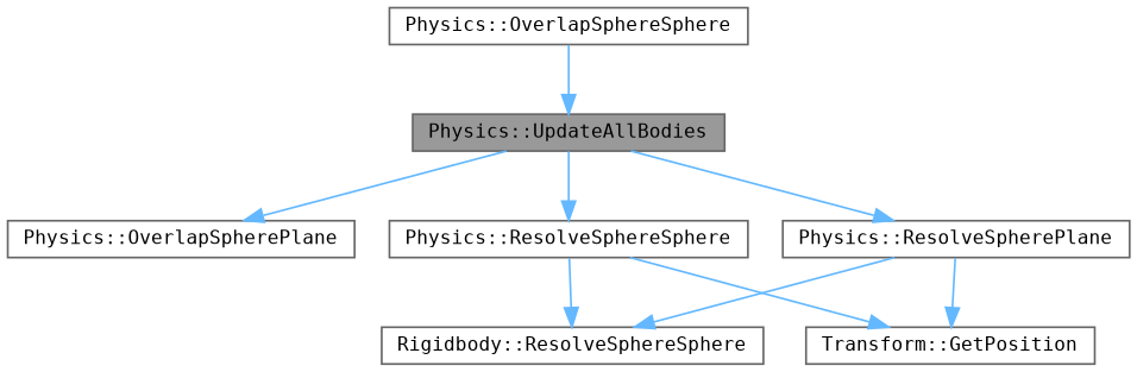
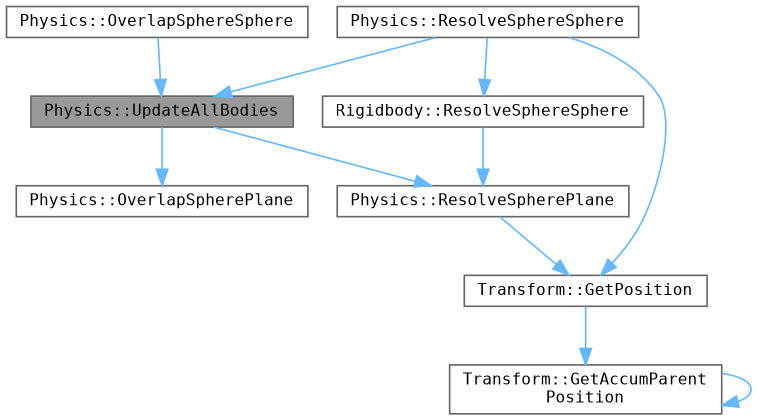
  digraph {
    rankdir=TB
    node [color=grey40 fillcolor=white fontname=Terminal fontsize=10 shape=box style=filled]
    edge [color=steelblue1 fontname=Terminal fontsize=10 labelfontname=Helvetica labelfontsize=10 style=solid]
    n1 [color=gray40 fillcolor=grey60 fontcolor=black height=0.2 label="Physics::UpdateAllBodies" width=0.4]
    n2 [height=0.2 label="Physics::OverlapSpherePlane" width=0.4]
    n3 [height=0.2 label="Physics::ResolveSpherePlane" width=0.4]
    n4 [height=0.2 label="Physics::ResolveSphereSphere" width=0.4]
    n5 [height=0.2 label="Physics::OverlapSphereSphere" width=0.4]
    n6 [height=0.2 label="Rigidbody::ResolveSphereSphere" width=0.4]
    n7 [height=0.2 label="Transform::GetPosition" width=0.4]
+   n8 [height=0.2 label="Transform::GetAccumParent\lPosition" width=0.4]
    n1 -> n2
    n1 -> n3
-   n1 -> n4
-   n3 -> n6
+   n4 -> n1
+   n6 -> n3
    n3 -> n7
    n4 -> n6
    n4 -> n7
    n5 -> n1
+   n7 -> n8
+   n8 -> n8
  }
